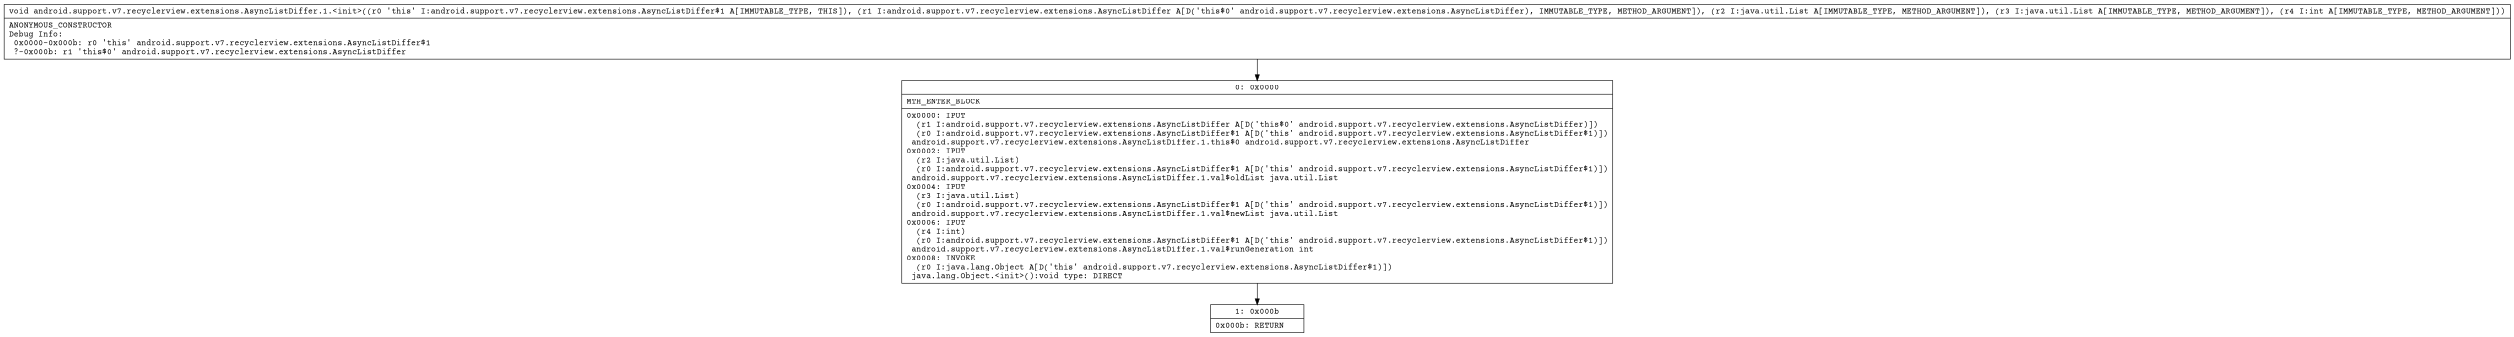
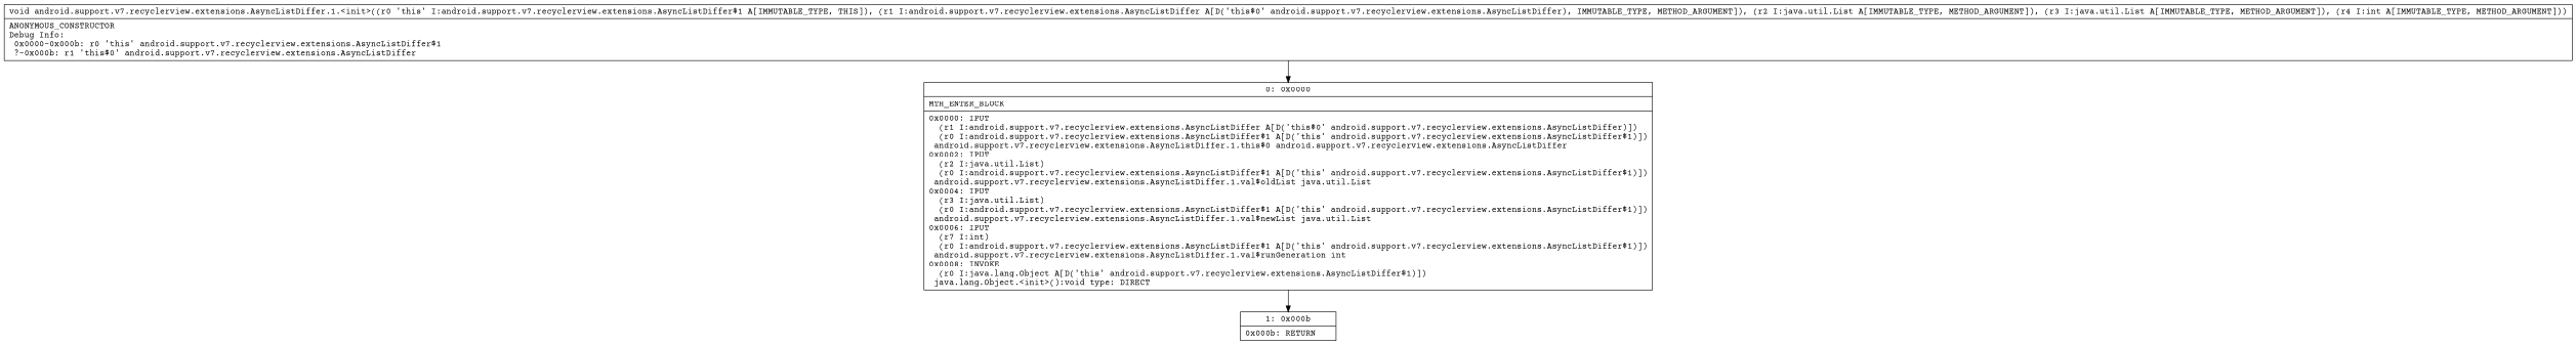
  digraph {
    fontname="Courier Prime"
    node [shape=record fontname="Courier Prime"]
    edge [fontname="Courier Prime"]
-   n1 [label="{0\:\ 0x0000|MTH_ENTER_BLOCK\l|0x0000: IPUT  \l  (r1 I:android.support.v7.recyclerview.extensions.AsyncListDiffer A[D('this$0' android.support.v7.recyclerview.extensions.AsyncListDiffer)])\l  (r0 I:android.support.v7.recyclerview.extensions.AsyncListDiffer$1 A[D('this' android.support.v7.recyclerview.extensions.AsyncListDiffer$1)])\l android.support.v7.recyclerview.extensions.AsyncListDiffer.1.this$0 android.support.v7.recyclerview.extensions.AsyncListDiffer \l0x0002: IPUT  \l  (r2 I:java.util.List)\l  (r0 I:android.support.v7.recyclerview.extensions.AsyncListDiffer$1 A[D('this' android.support.v7.recyclerview.extensions.AsyncListDiffer$1)])\l android.support.v7.recyclerview.extensions.AsyncListDiffer.1.val$oldList java.util.List \l0x0004: IPUT  \l  (r3 I:java.util.List)\l  (r0 I:android.support.v7.recyclerview.extensions.AsyncListDiffer$1 A[D('this' android.support.v7.recyclerview.extensions.AsyncListDiffer$1)])\l android.support.v7.recyclerview.extensions.AsyncListDiffer.1.val$newList java.util.List \l0x0006: IPUT  \l  (r4 I:int)\l  (r0 I:android.support.v7.recyclerview.extensions.AsyncListDiffer$1 A[D('this' android.support.v7.recyclerview.extensions.AsyncListDiffer$1)])\l android.support.v7.recyclerview.extensions.AsyncListDiffer.1.val$runGeneration int \l0x0008: INVOKE  \l  (r0 I:java.lang.Object A[D('this' android.support.v7.recyclerview.extensions.AsyncListDiffer$1)])\l java.lang.Object.\<init\>():void type: DIRECT \l}"]
+   n1 [label="{0\:\ 0x0000|MTH_ENTER_BLOCK\l|0x0000: IPUT  \l  (r1 I:android.support.v7.recyclerview.extensions.AsyncListDiffer A[D('this$0' android.support.v7.recyclerview.extensions.AsyncListDiffer)])\l  (r0 I:android.support.v7.recyclerview.extensions.AsyncListDiffer$1 A[D('this' android.support.v7.recyclerview.extensions.AsyncListDiffer$1)])\l android.support.v7.recyclerview.extensions.AsyncListDiffer.1.this$0 android.support.v7.recyclerview.extensions.AsyncListDiffer \l0x0002: IPUT  \l  (r2 I:java.util.List)\l  (r0 I:android.support.v7.recyclerview.extensions.AsyncListDiffer$1 A[D('this' android.support.v7.recyclerview.extensions.AsyncListDiffer$1)])\l android.support.v7.recyclerview.extensions.AsyncListDiffer.1.val$oldList java.util.List \l0x0004: IPUT  \l  (r3 I:java.util.List)\l  (r0 I:android.support.v7.recyclerview.extensions.AsyncListDiffer$1 A[D('this' android.support.v7.recyclerview.extensions.AsyncListDiffer$1)])\l android.support.v7.recyclerview.extensions.AsyncListDiffer.1.val$newList java.util.List \l0x0006: IPUT  \l  (r7 I:int)\l  (r0 I:android.support.v7.recyclerview.extensions.AsyncListDiffer$1 A[D('this' android.support.v7.recyclerview.extensions.AsyncListDiffer$1)])\l android.support.v7.recyclerview.extensions.AsyncListDiffer.1.val$runGeneration int \l0x0008: INVOKE  \l  (r0 I:java.lang.Object A[D('this' android.support.v7.recyclerview.extensions.AsyncListDiffer$1)])\l java.lang.Object.\<init\>():void type: DIRECT \l}"]
    n2 [label="{1\:\ 0x000b|0x000b: RETURN   \l}"]
    n3 [label="{void android.support.v7.recyclerview.extensions.AsyncListDiffer.1.\<init\>((r0 'this' I:android.support.v7.recyclerview.extensions.AsyncListDiffer$1 A[IMMUTABLE_TYPE, THIS]), (r1 I:android.support.v7.recyclerview.extensions.AsyncListDiffer A[D('this$0' android.support.v7.recyclerview.extensions.AsyncListDiffer), IMMUTABLE_TYPE, METHOD_ARGUMENT]), (r2 I:java.util.List A[IMMUTABLE_TYPE, METHOD_ARGUMENT]), (r3 I:java.util.List A[IMMUTABLE_TYPE, METHOD_ARGUMENT]), (r4 I:int A[IMMUTABLE_TYPE, METHOD_ARGUMENT]))  | ANONYMOUS_CONSTRUCTOR\lDebug Info:\l  0x0000\-0x000b: r0 'this' android.support.v7.recyclerview.extensions.AsyncListDiffer$1\l  ?\-0x000b: r1 'this$0' android.support.v7.recyclerview.extensions.AsyncListDiffer\l}"]
    n1 -> n2
    n3 -> n1
  }
